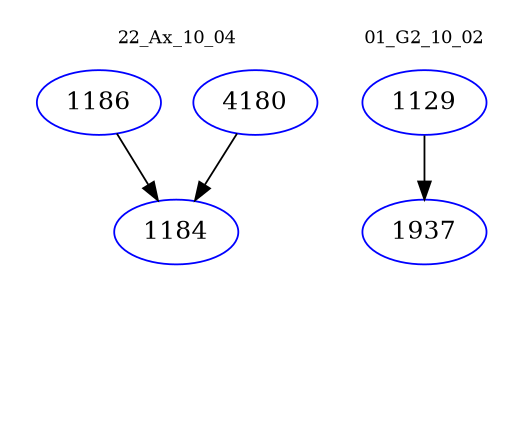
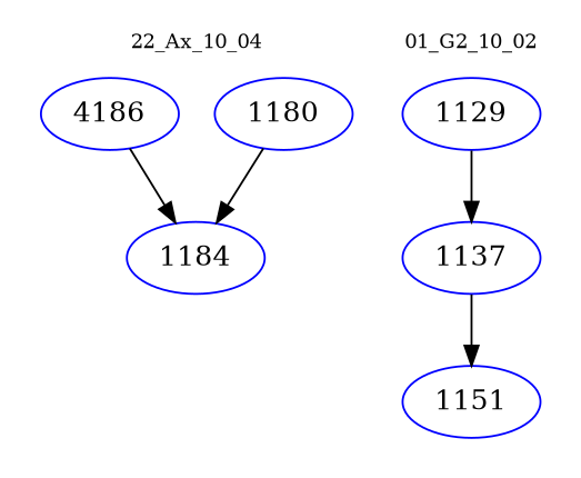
  digraph {
    node [color=blue]
    edge [color=black]
-   n1 [label=4180]
+   n1 [label=1180]
    n2 [label=1184]
-   n3 [label=1186]
+   n3 [label=4186]
    n4 [label=1129]
-   n5 [label=1937]
+   n5 [label=1137]
+   n6 [label=1151]
    subgraph cluster_1 {
      color=white
      fontsize=10
      label="22_Ax_10_04"
      n1
      n2
      n3
    }
    subgraph cluster_2 {
      color=white
      fontsize=10
      label="01_G2_10_02"
      n4
      n5
+     n6
    }
    n1 -> n2
    n3 -> n2
    n4 -> n5
+   n5 -> n6
  }
